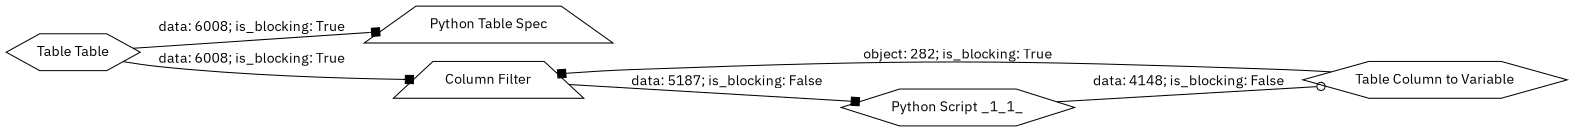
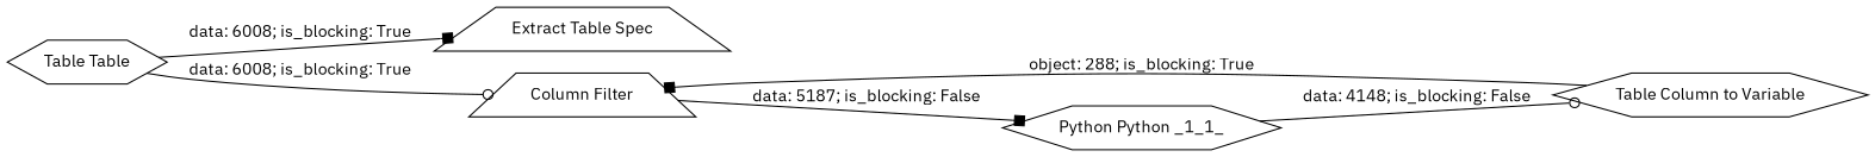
  digraph {
    fontname="IBM Plex Sans"
    rankdir=LR
    node [fontname="IBM Plex Sans" shape=hexagon]
    edge [arrowhead=box fontname="IBM Plex Sans"]
-   n1 [label="Python Table Spec" shape=trapezium]
-   n2 [label="Python Script _1_1_"]
+   n1 [label="Extract Table Spec" shape=trapezium]
+   n2 [label="Python Python _1_1_"]
    n3 [label="Table Column to Variable"]
    n4 [label="Column Filter" shape=trapezium]
    n5 [label="Table Table"]
    n2 -> n3 [arrowhead=odot label="data: 4148; is_blocking: False"]
-   n3 -> n4 [label="object: 282; is_blocking: True"]
+   n3 -> n4 [label="object: 288; is_blocking: True"]
    n4 -> n2 [label="data: 5187; is_blocking: False"]
    n5 -> n1 [label="data: 6008; is_blocking: True"]
-   n5 -> n4 [label="data: 6008; is_blocking: True"]
+   n5 -> n4 [arrowhead=odot label="data: 6008; is_blocking: True"]
  }
